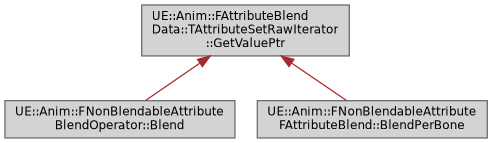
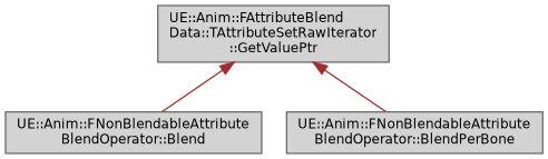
  digraph {
    rankdir=TB
    node [color=gray40 fillcolor=lightgrey fontname=Helvetica fontsize=10 shape=box style=filled]
    edge [color=brown dir=back fontname=Helvetica fontsize=10 labelfontname=Helvetica labelfontsize=10 style=solid]
    n1 [fontcolor=black height=0.2 label="UE::Anim::FAttributeBlend\lData::TAttributeSetRawIterator\l::GetValuePtr" width=0.4]
    n2 [height=0.2 label="UE::Anim::FNonBlendableAttribute\lBlendOperator::Blend" width=0.4]
-   n3 [height=0.2 label="UE::Anim::FNonBlendableAttribute\lFAttributeBlend::BlendPerBone" width=0.4]
+   n3 [height=0.2 label="UE::Anim::FNonBlendableAttribute\lBlendOperator::BlendPerBone" width=0.4]
    n1 -> n2
    n1 -> n3
  }
